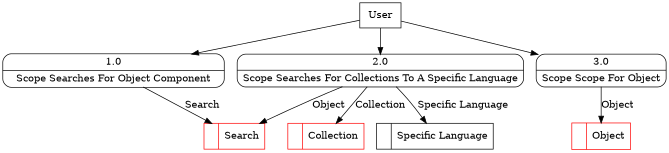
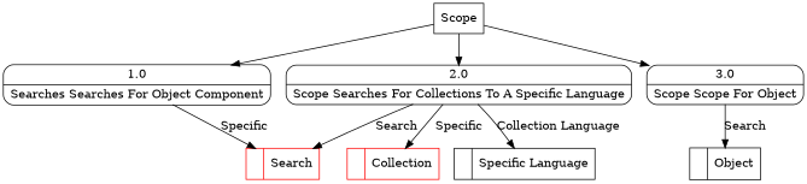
  digraph {
    node [shape=record]
    n1 [color=red label="<f0>  |<f1> Collection "]
    n2 [label="<f0>  |<f1> Specific Language "]
    n3 [color=red label="<f0>  |<f1> Search "]
-   n4 [color=red label="<f0>  |<f1> Object "]
-   n5 [label=User shape=box]
-   n6 [label="{<f0> 1.0|<f1> Scope Searches For Object Component }" shape=Mrecord]
+   n4 [color=black label="<f0>  |<f1> Object "]
+   n5 [label=Scope shape=box]
+   n6 [label="{<f0> 1.0|<f1> Searches Searches For Object Component }" shape=Mrecord]
    n7 [label="{<f0> 2.0|<f1> Scope Searches For Collections To A Specific Language }" shape=Mrecord]
    n8 [label="{<f0> 3.0|<f1> Scope Scope For Object }" shape=Mrecord]
    n5 -> n6
    n5 -> n7
    n5 -> n8
-   n6 -> n3 [label=Search]
-   n7 -> n1 [label=Collection]
-   n7 -> n2 [label="Specific Language"]
-   n7 -> n3 [label=Object]
-   n8 -> n4 [label=Object]
+   n6 -> n3 [label=Specific]
+   n7 -> n1 [label=Specific]
+   n7 -> n2 [label="Collection Language"]
+   n7 -> n3 [label=Search]
+   n8 -> n4 [label=Search]
  }
